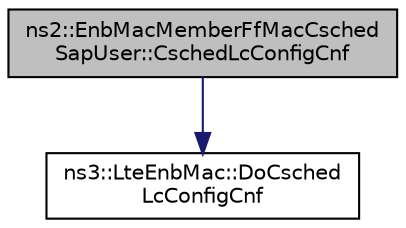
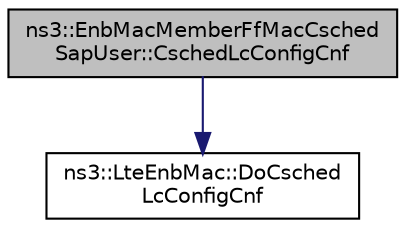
  digraph {
    rankdir=TB
    node [color=black fontname=Helvetica fontsize=10 shape=record style=filled]
-   n1 [fillcolor=grey75 fontcolor=black height=0.2 label="ns2::EnbMacMemberFfMacCsched\lSapUser::CschedLcConfigCnf" width=0.4]
+   n1 [fillcolor=grey75 fontcolor=black height=0.2 label="ns3::EnbMacMemberFfMacCsched\lSapUser::CschedLcConfigCnf" width=0.4]
    n2 [fillcolor=white height=0.2 label="ns3::LteEnbMac::DoCsched\lLcConfigCnf" width=0.4]
    n1 -> n2 [color=midnightblue fontname=Helvetica fontsize=10 labelfontname=Helvetica labelfontsize=10 style=solid]
  }
